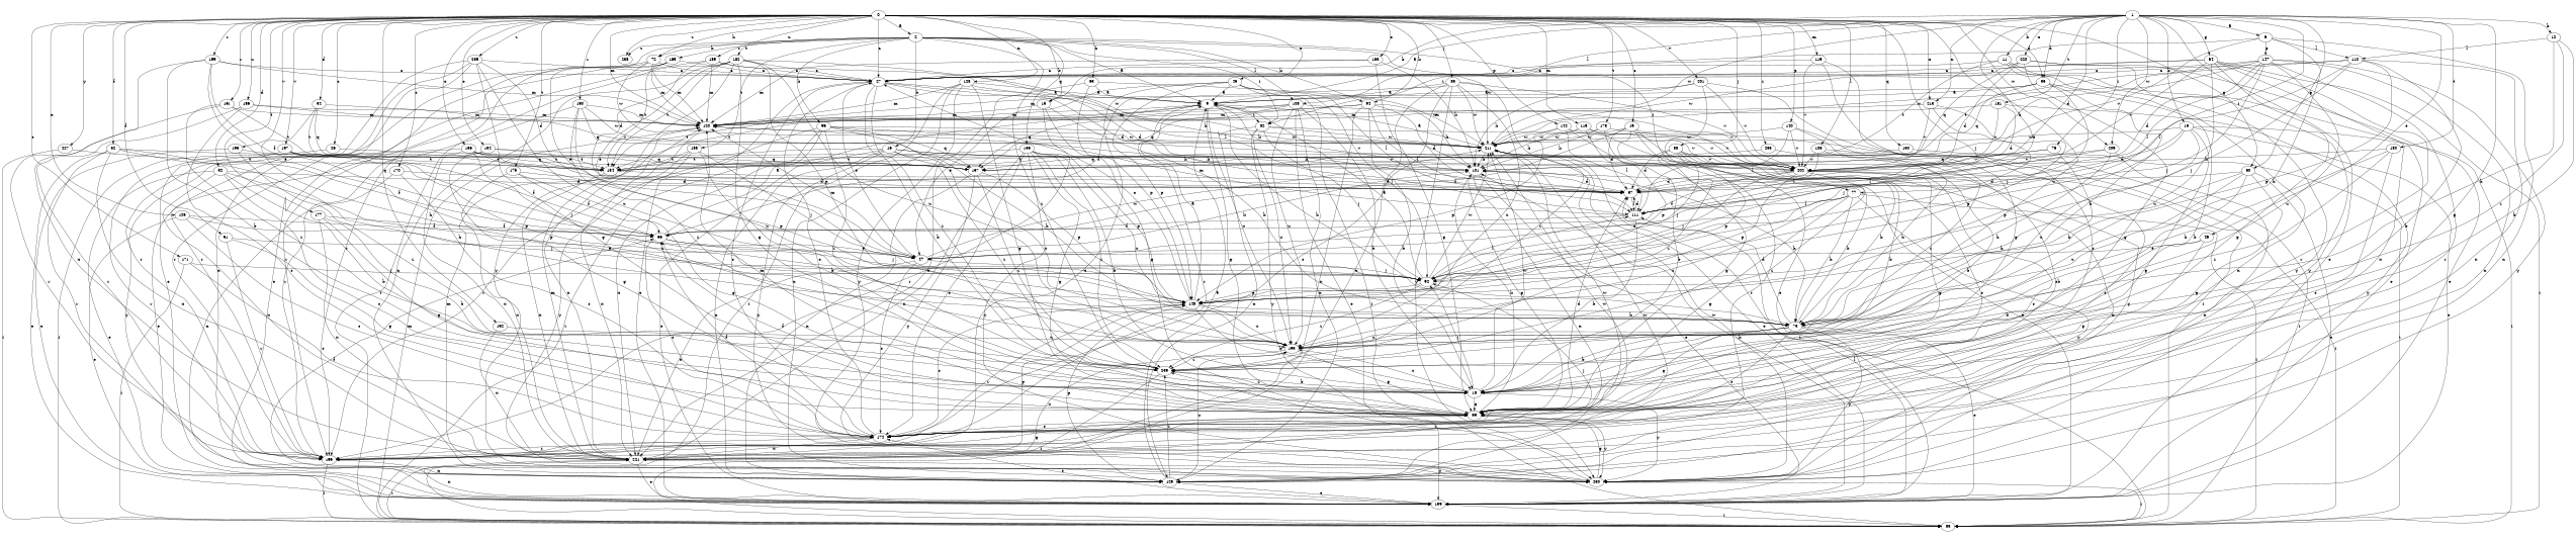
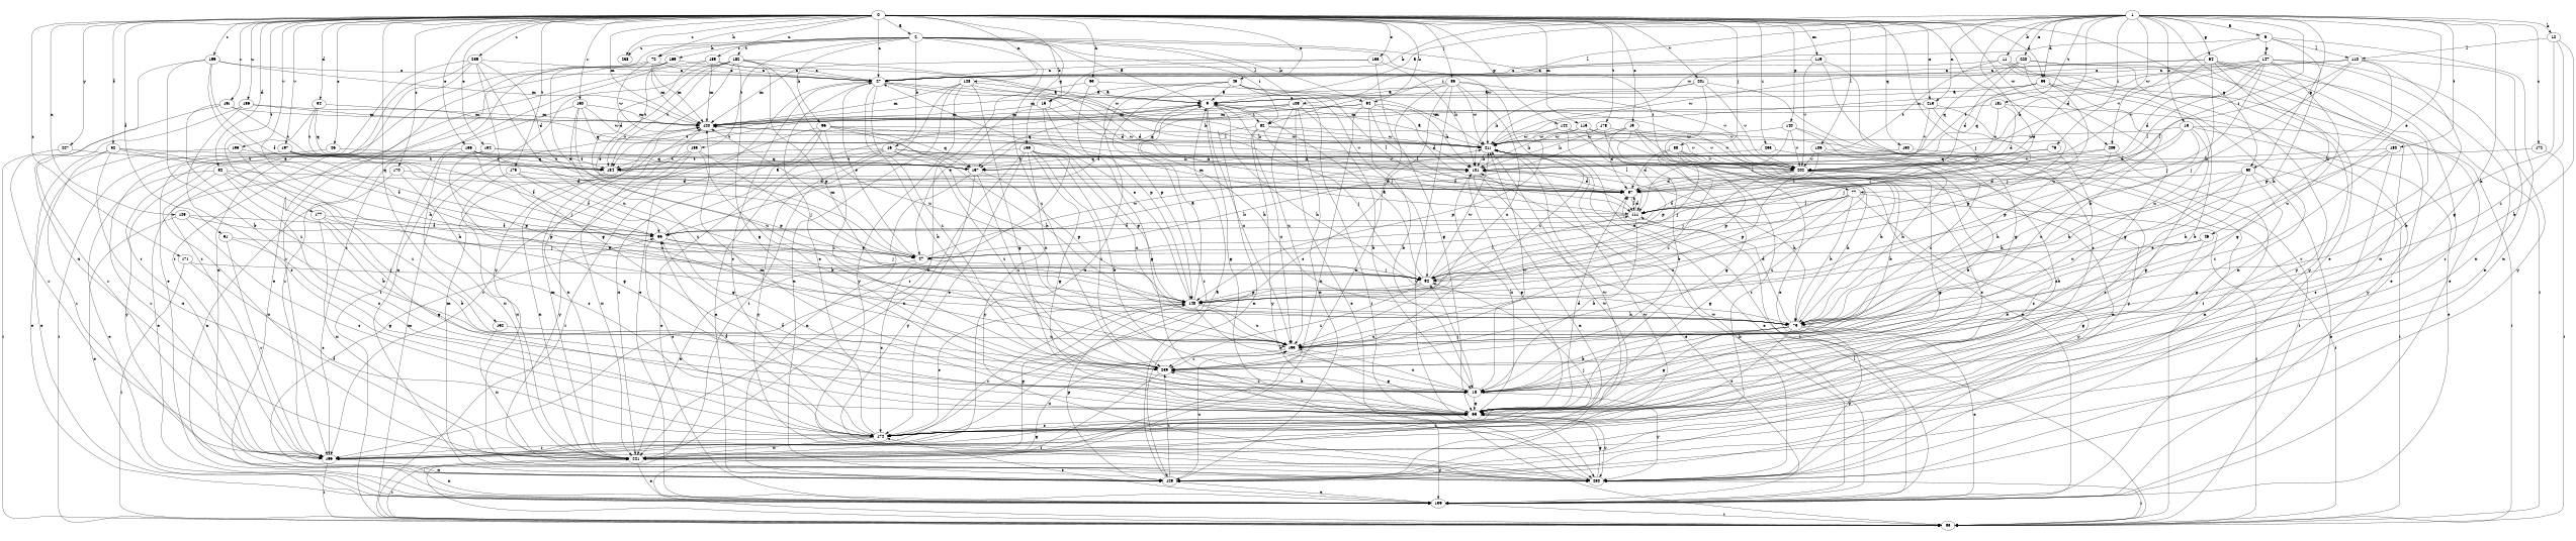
  strict digraph {
    0
    2
    19
    26
    27
    32
    34
    35
    45
    52
    n11 [label=51]
    60
    n13 [label=63]
    72
    85
    88
    92
    94
    106
    115
    119
    120
    125
    128
    133
    134
    136
    140
    144
    150
    152
    155
    159
    160
    161
    170
    171
    175
    177
    178
    186
    189
    193
    195
    197
    201
    209
    213
    227
    233
    235
    238
    9
    15
    77
    108
    211
    16
    82
    96
    165
    166
    182
    183
    239
    37
    230
    18
    56
    101
    47
    139
    174
    148
    221
    73
    184
    157
    83
    111
    65
    202
    129
    1
    6
    11
    12
    13
    46
    64
    76
+   172
    180
    181
    220
    110
    147
    0 -> 2 [label=a]
    0 -> 19 [label=c]
    0 -> 26 [label=c]
    0 -> 27 [label=c]
    0 -> 32 [label=d]
    0 -> 34 [label=d]
    0 -> 35 [label=d]
    0 -> 45 [label=e]
    0 -> 52 [label=f]
    0 -> n11 [label=f]
    0 -> 60 [label=g]
    0 -> n13 [label=h]
    0 -> 72 [label=h]
    0 -> 85 [label=j]
    0 -> 88 [label=j]
    0 -> 92 [label=j]
    0 -> 94 [label=k]
    0 -> 106 [label=l]
    0 -> 115 [label=m]
    0 -> 119 [label=m]
    0 -> 120 [label=m]
    0 -> 125 [label=n]
    0 -> 128 [label=n]
    0 -> 133 [label=o]
    0 -> 134 [label=o]
    0 -> 136 [label=o]
    0 -> 140 [label=p]
    0 -> 144 [label=p]
    0 -> 150 [label=q]
    0 -> 152 [label=q]
    0 -> 155 [label=q]
    0 -> 159 [label=r]
    0 -> 160 [label=r]
    0 -> 161 [label=r]
    0 -> 170 [label=s]
    0 -> 171 [label=s]
    0 -> 175 [label=t]
    0 -> 177 [label=t]
    0 -> 178 [label=t]
    0 -> 186 [label=u]
    0 -> 189 [label=u]
    0 -> 193 [label=u]
    0 -> 195 [label=v]
    0 -> 197 [label=v]
    0 -> 201 [label=v]
    0 -> 209 [label=w]
    0 -> 213 [label=x]
    0 -> 227 [label=y]
    0 -> 233 [label=z]
    0 -> 235 [label=z]
    0 -> 238 [label=z]
    2 -> 72 [label=h]
    2 -> 94 [label=k]
    2 -> 238 [label=z]
    2 -> 9 [label=a]
    2 -> 15 [label=b]
    2 -> 77 [label=i]
    2 -> 108 [label=l]
    2 -> 211 [label=w]
    2 -> 16 [label=b]
    2 -> 82 [label=i]
    2 -> 96 [label=k]
    2 -> 165 [label=r]
    2 -> 166 [label=r]
    2 -> 182 [label=t]
    2 -> 183 [label=t]
    2 -> 239 [label=z]
    19 -> 211 [label=w]
    19 -> 166 [label=r]
    19 -> 239 [label=z]
    19 -> 37 [label=d]
    19 -> 230 [label=y]
    19 -> 18 [label=b]
    19 -> 56 [label=f]
    26 -> 166 [label=r]
    26 -> 101 [label=k]
    27 -> 9 [label=a]
    27 -> 239 [label=z]
    27 -> 37 [label=d]
    27 -> 18 [label=b]
    27 -> 101 [label=k]
    27 -> 47 [label=e]
    27 -> 139 [label=o]
    27 -> 174 [label=s]
    32 -> 37 [label=d]
    32 -> 18 [label=b]
    32 -> 139 [label=o]
    32 -> 174 [label=s]
    32 -> 148 [label=p]
    32 -> 221 [label=x]
    34 -> 120 [label=m]
    34 -> 73 [label=h]
    34 -> 184 [label=t]
    34 -> 157 [label=q]
    35 -> 92 [label=j]
    35 -> 120 [label=m]
    35 -> 9 [label=a]
    35 -> 18 [label=b]
    35 -> 73 [label=h]
    35 -> 157 [label=q]
    45 -> 92 [label=j]
    45 -> 9 [label=a]
    45 -> 47 [label=e]
    45 -> 148 [label=p]
    45 -> 221 [label=x]
    45 -> 83 [label=i]
    45 -> 111 [label=l]
    52 -> 166 [label=r]
    52 -> 56 [label=f]
    52 -> 139 [label=o]
    52 -> 221 [label=x]
    52 -> 73 [label=h]
    52 -> 157 [label=q]
    n11 -> 166 [label=r]
    n11 -> 47 [label=e]
    n11 -> 65 [label=g]
    60 -> 193 [label=u]
    60 -> 37 [label=d]
    60 -> 18 [label=b]
    60 -> 139 [label=o]
    60 -> 73 [label=h]
    60 -> 65 [label=g]
    n13 -> 9 [label=a]
    n13 -> 211 [label=w]
    n13 -> 148 [label=p]
    n13 -> 221 [label=x]
    72 -> 27 [label=c]
    72 -> 120 [label=m]
    72 -> 211 [label=w]
    72 -> 166 [label=r]
    72 -> 47 [label=e]
    85 -> 193 [label=u]
    85 -> 9 [label=a]
    85 -> 211 [label=w]
    85 -> 239 [label=z]
    85 -> 230 [label=y]
    85 -> 56 [label=f]
    85 -> 174 [label=s]
    85 -> 221 [label=x]
    85 -> 202 [label=v]
    88 -> 92 [label=j]
    88 -> 37 [label=d]
    88 -> 174 [label=s]
    88 -> 148 [label=p]
    88 -> 73 [label=h]
    88 -> 202 [label=v]
    88 -> 129 [label=n]
    92 -> 9 [label=a]
    92 -> 211 [label=w]
    92 -> 239 [label=z]
    92 -> 148 [label=p]
    92 -> 111 [label=l]
    94 -> 120 [label=m]
    94 -> 37 [label=d]
    94 -> 18 [label=b]
    94 -> 101 [label=k]
    94 -> 221 [label=x]
    94 -> 157 [label=q]
    94 -> 111 [label=l]
    106 -> 174 [label=s]
    106 -> 73 [label=h]
    106 -> 111 [label=l]
    106 -> 202 [label=v]
    115 -> 211 [label=w]
    115 -> 101 [label=k]
    115 -> 139 [label=o]
    115 -> 148 [label=p]
    115 -> 202 [label=v]
    119 -> 27 [label=c]
    119 -> 174 [label=s]
    119 -> 65 [label=g]
    119 -> 202 [label=v]
    120 -> 211 [label=w]
    120 -> 221 [label=x]
    125 -> 92 [label=j]
    125 -> 56 [label=f]
    125 -> 139 [label=o]
    125 -> 174 [label=s]
    128 -> 120 [label=m]
    128 -> 9 [label=a]
    128 -> 37 [label=d]
    128 -> 230 [label=y]
    128 -> 83 [label=i]
    128 -> 65 [label=g]
    128 -> 129 [label=n]
    133 -> 27 [label=c]
    133 -> 120 [label=m]
    133 -> 101 [label=k]
    133 -> 65 [label=g]
    134 -> 139 [label=o]
    134 -> 184 [label=t]
    134 -> 157 [label=q]
    134 -> 65 [label=g]
    136 -> 193 [label=u]
    136 -> 230 [label=y]
    136 -> 101 [label=k]
    136 -> 148 [label=p]
    136 -> 221 [label=x]
    136 -> 184 [label=t]
    136 -> 157 [label=q]
    140 -> 211 [label=w]
    140 -> 239 [label=z]
    140 -> 174 [label=s]
    140 -> 111 [label=l]
    140 -> 202 [label=v]
    144 -> 211 [label=w]
    144 -> 148 [label=p]
    144 -> 111 [label=l]
    144 -> 65 [label=g]
    144 -> 202 [label=v]
    150 -> 157 [label=q]
    150 -> 83 [label=i]
    152 -> 193 [label=u]
    152 -> 221 [label=x]
    155 -> 193 [label=u]
    155 -> 239 [label=z]
    155 -> 230 [label=y]
    155 -> 18 [label=b]
    155 -> 174 [label=s]
    155 -> 148 [label=p]
    155 -> 221 [label=x]
    155 -> 184 [label=t]
    155 -> 65 [label=g]
    159 -> 27 [label=c]
    159 -> 120 [label=m]
    159 -> 18 [label=b]
    159 -> 56 [label=f]
    159 -> 47 [label=e]
    159 -> 221 [label=x]
    160 -> 120 [label=m]
    160 -> 193 [label=u]
    160 -> 211 [label=w]
    160 -> 166 [label=r]
    160 -> 239 [label=z]
    160 -> 157 [label=q]
    161 -> 120 [label=m]
    161 -> 166 [label=r]
    161 -> 239 [label=z]
    161 -> 184 [label=t]
    170 -> 37 [label=d]
    170 -> 174 [label=s]
    170 -> 129 [label=n]
    171 -> 92 [label=j]
    171 -> 174 [label=s]
    171 -> 83 [label=i]
    175 -> 37 [label=d]
    175 -> 56 [label=f]
    175 -> 221 [label=x]
    175 -> 65 [label=g]
    177 -> 18 [label=b]
    177 -> 56 [label=f]
    177 -> 221 [label=x]
    177 -> 65 [label=g]
    178 -> 211 [label=w]
    178 -> 18 [label=b]
    178 -> 101 [label=k]
    178 -> 83 [label=i]
    186 -> 120 [label=m]
    186 -> 166 [label=r]
    186 -> 174 [label=s]
    186 -> 202 [label=v]
    189 -> 27 [label=c]
    189 -> 120 [label=m]
    189 -> 211 [label=w]
    189 -> 166 [label=r]
    189 -> 37 [label=d]
    193 -> 239 [label=z]
    193 -> 65 [label=g]
    195 -> 239 [label=z]
    195 -> 139 [label=o]
    195 -> 184 [label=t]
    197 -> 92 [label=j]
    197 -> 56 [label=f]
    197 -> 148 [label=p]
    197 -> 184 [label=t]
    197 -> 83 [label=i]
    201 -> 9 [label=a]
    201 -> 101 [label=k]
    201 -> 139 [label=o]
    201 -> 83 [label=i]
    201 -> 202 [label=v]
    209 -> 73 [label=h]
    209 -> 111 [label=l]
    209 -> 202 [label=v]
    209 -> 129 [label=n]
    213 -> 92 [label=j]
    213 -> 120 [label=m]
    213 -> 148 [label=p]
    213 -> 202 [label=v]
    227 -> 184 [label=t]
    227 -> 83 [label=i]
    233 -> 18 [label=b]
    233 -> 184 [label=t]
    235 -> 27 [label=c]
    235 -> 193 [label=u]
    235 -> 166 [label=r]
    235 -> 37 [label=d]
    235 -> 139 [label=o]
    235 -> 65 [label=g]
    235 -> 129 [label=n]
    9 -> 120 [label=m]
    9 -> 193 [label=u]
    9 -> 82 [label=i]
    9 -> 166 [label=r]
    9 -> 101 [label=k]
    9 -> 73 [label=h]
    9 -> 184 [label=t]
    9 -> 65 [label=g]
    15 -> 120 [label=m]
    15 -> 166 [label=r]
    15 -> 73 [label=h]
    15 -> 65 [label=g]
    77 -> 193 [label=u]
    77 -> 230 [label=y]
    77 -> 47 [label=e]
    77 -> 73 [label=h]
    77 -> 83 [label=i]
    77 -> 111 [label=l]
    77 -> 65 [label=g]
    108 -> 120 [label=m]
    108 -> 193 [label=u]
    108 -> 18 [label=b]
    108 -> 139 [label=o]
    108 -> 184 [label=t]
    108 -> 157 [label=q]
    108 -> 202 [label=v]
    108 -> 129 [label=n]
    211 -> 9 [label=a]
    211 -> 101 [label=k]
    211 -> 139 [label=o]
    211 -> 83 [label=i]
    16 -> 193 [label=u]
    16 -> 239 [label=z]
    16 -> 230 [label=y]
    16 -> 101 [label=k]
    16 -> 139 [label=o]
    16 -> 184 [label=t]
    16 -> 202 [label=v]
    16 -> 129 [label=n]
    82 -> 92 [label=j]
    82 -> 193 [label=u]
    82 -> 211 [label=w]
    82 -> 230 [label=y]
    82 -> 202 [label=v]
    82 -> 129 [label=n]
    96 -> 211 [label=w]
    96 -> 166 [label=r]
    96 -> 239 [label=z]
    96 -> 221 [label=x]
    96 -> 73 [label=h]
    96 -> 157 [label=q]
    96 -> 83 [label=i]
    96 -> 202 [label=v]
    165 -> 27 [label=c]
    165 -> 120 [label=m]
    165 -> 166 [label=r]
    165 -> 139 [label=o]
    165 -> 184 [label=t]
    166 -> 92 [label=j]
    166 -> 83 [label=i]
    166 -> 65 [label=g]
    166 -> 129 [label=n]
    182 -> 27 [label=c]
    182 -> 193 [label=u]
    182 -> 230 [label=y]
    182 -> 47 [label=e]
    182 -> 148 [label=p]
    182 -> 184 [label=t]
    182 -> 83 [label=i]
    182 -> 111 [label=l]
    182 -> 65 [label=g]
    182 -> 129 [label=n]
    183 -> 92 [label=j]
    183 -> 230 [label=y]
    183 -> 18 [label=b]
    183 -> 221 [label=x]
    183 -> 184 [label=t]
    239 -> 18 [label=b]
    239 -> 83 [label=i]
    37 -> 111 [label=l]
    230 -> 120 [label=m]
    230 -> 211 [label=w]
    230 -> 239 [label=z]
    230 -> 83 [label=i]
    230 -> 65 [label=g]
    18 -> 92 [label=j]
    18 -> 193 [label=u]
    18 -> 211 [label=w]
    18 -> 239 [label=z]
    18 -> 230 [label=y]
    18 -> 65 [label=g]
    56 -> 92 [label=j]
    56 -> 9 [label=a]
    56 -> 47 [label=e]
    56 -> 174 [label=s]
    101 -> 37 [label=d]
    101 -> 139 [label=o]
    101 -> 73 [label=h]
    101 -> 65 [label=g]
    101 -> 129 [label=n]
    47 -> 92 [label=j]
    47 -> 120 [label=m]
    47 -> 211 [label=w]
    47 -> 101 [label=k]
    47 -> 174 [label=s]
    47 -> 221 [label=x]
    139 -> 101 [label=k]
    139 -> 174 [label=s]
    139 -> 221 [label=x]
    139 -> 83 [label=i]
    139 -> 111 [label=l]
    174 -> 27 [label=c]
    174 -> 211 [label=w]
    174 -> 166 [label=r]
    174 -> 56 [label=f]
    174 -> 221 [label=x]
    148 -> 27 [label=c]
    148 -> 193 [label=u]
    148 -> 9 [label=a]
    148 -> 166 [label=r]
    148 -> 18 [label=b]
    148 -> 174 [label=s]
    148 -> 73 [label=h]
    221 -> 120 [label=m]
    221 -> 193 [label=u]
    221 -> 211 [label=w]
    221 -> 230 [label=y]
    221 -> 139 [label=o]
    221 -> 148 [label=p]
    221 -> 83 [label=i]
    73 -> 193 [label=u]
    73 -> 37 [label=d]
    73 -> 230 [label=y]
    73 -> 18 [label=b]
    73 -> 101 [label=k]
    73 -> 139 [label=o]
    73 -> 174 [label=s]
    73 -> 65 [label=g]
    184 -> 37 [label=d]
    184 -> 221 [label=x]
    157 -> 239 [label=z]
    157 -> 230 [label=y]
    157 -> 148 [label=p]
    157 -> 129 [label=n]
    83 -> 120 [label=m]
    111 -> 120 [label=m]
    111 -> 37 [label=d]
    111 -> 18 [label=b]
    111 -> 56 [label=f]
    65 -> 120 [label=m]
    65 -> 37 [label=d]
    65 -> 230 [label=y]
    65 -> 56 [label=f]
    65 -> 101 [label=k]
    65 -> 174 [label=s]
    202 -> 92 [label=j]
    202 -> 239 [label=z]
    202 -> 37 [label=d]
    202 -> 56 [label=f]
    202 -> 174 [label=s]
    202 -> 148 [label=p]
    202 -> 83 [label=i]
    202 -> 65 [label=g]
    129 -> 193 [label=u]
    129 -> 9 [label=a]
    129 -> 211 [label=w]
    129 -> 239 [label=z]
    129 -> 56 [label=f]
    129 -> 139 [label=o]
    129 -> 148 [label=p]
    1 -> 35 [label=d]
    1 -> 60 [label=g]
    1 -> 209 [label=w]
    1 -> 213 [label=x]
    1 -> 9 [label=a]
    1 -> 15 [label=b]
    1 -> 77 [label=i]
    1 -> 108 [label=l]
    1 -> 211 [label=w]
    1 -> 37 [label=d]
    1 -> 47 [label=e]
    1 -> 139 [label=o]
    1 -> 65 [label=g]
    1 -> 6 [label=a]
    1 -> 11 [label=b]
    1 -> 12 [label=b]
    1 -> 13 [label=b]
    1 -> 46 [label=e]
    1 -> 64 [label=g]
    1 -> 76 [label=i]
+   1 -> 172 [label=s]
    1 -> 180 [label=t]
    1 -> 181 [label=t]
    1 -> 220 [label=x]
    6 -> 82 [label=i]
    6 -> 73 [label=h]
    6 -> 202 [label=v]
    6 -> 129 [label=n]
    6 -> 110 [label=l]
    6 -> 147 [label=p]
    11 -> 27 [label=c]
    11 -> 230 [label=y]
    11 -> 139 [label=o]
    11 -> 184 [label=t]
    11 -> 129 [label=n]
    12 -> 239 [label=z]
    12 -> 18 [label=b]
    12 -> 73 [label=h]
    12 -> 110 [label=l]
    13 -> 193 [label=u]
    13 -> 211 [label=w]
    13 -> 37 [label=d]
    13 -> 139 [label=o]
    13 -> 148 [label=p]
    13 -> 83 [label=i]
    13 -> 65 [label=g]
    46 -> 18 [label=b]
    46 -> 47 [label=e]
    46 -> 65 [label=g]
    64 -> 27 [label=c]
    64 -> 193 [label=u]
    64 -> 211 [label=w]
    64 -> 166 [label=r]
    64 -> 221 [label=x]
    64 -> 83 [label=i]
    64 -> 65 [label=g]
    64 -> 202 [label=v]
    76 -> 73 [label=h]
    76 -> 157 [label=q]
    76 -> 202 [label=v]
+   172 -> 101 [label=k]
+   172 -> 83 [label=i]
    180 -> 239 [label=z]
    180 -> 101 [label=k]
    180 -> 174 [label=s]
    180 -> 73 [label=h]
    181 -> 120 [label=m]
    181 -> 37 [label=d]
    181 -> 230 [label=y]
    181 -> 202 [label=v]
    220 -> 27 [label=c]
    220 -> 37 [label=d]
    220 -> 230 [label=y]
    220 -> 139 [label=o]
    220 -> 157 [label=q]
    220 -> 65 [label=g]
    110 -> 27 [label=c]
    110 -> 92 [label=j]
    110 -> 211 [label=w]
    110 -> 18 [label=b]
    110 -> 148 [label=p]
    110 -> 221 [label=x]
    110 -> 111 [label=l]
    147 -> 27 [label=c]
    147 -> 92 [label=j]
    147 -> 193 [label=u]
    147 -> 166 [label=r]
    147 -> 37 [label=d]
    147 -> 230 [label=y]
    147 -> 101 [label=k]
    147 -> 184 [label=t]
    147 -> 111 [label=l]
    147 -> 129 [label=n]
  }
